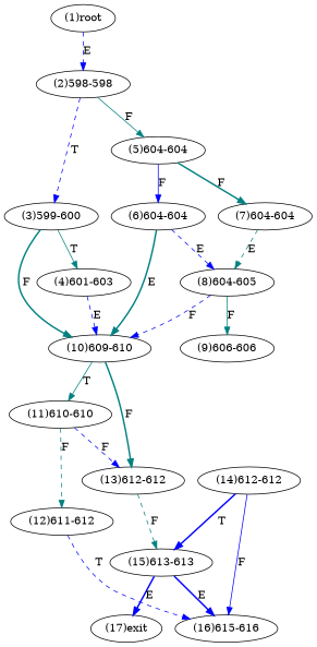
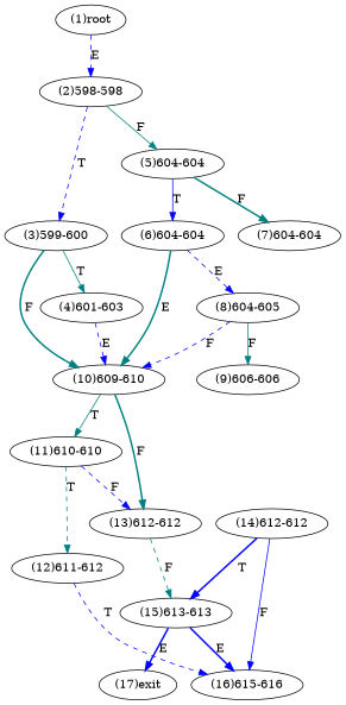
  digraph {
    edge [color=blue style=dashed]
    n1 [label="(1)root"]
    n2 [label="(2)598-598"]
    n3 [label="(3)599-600"]
    n4 [label="(5)604-604"]
    n5 [label="(4)601-603"]
    n6 [label="(10)609-610"]
    n7 [label="(6)604-604"]
    n8 [label="(7)604-604"]
    n9 [label="(11)610-610"]
    n10 [label="(13)612-612"]
    n11 [label="(8)604-605"]
    n12 [label="(9)606-606"]
    n13 [label="(12)611-612"]
    n14 [label="(15)613-613"]
    n15 [label="(16)615-616"]
    n16 [label="(14)612-612"]
    n17 [label="(17)exit"]
    n1 -> n2 [label=E]
    n2 -> n3 [label=T]
    n2 -> n4 [color=teal label=F style=solid]
    n3 -> n5 [color=teal label=T style=solid]
    n3 -> n6 [color=teal label=F style=bold]
-   n4 -> n7 [label=F style=solid]
+   n4 -> n7 [label=T style=solid]
    n4 -> n8 [color=teal label=F style=bold]
    n5 -> n6 [label=E]
    n6 -> n9 [color=teal label=T style=solid]
    n6 -> n10 [color=teal label=F style=bold]
    n7 -> n6 [color=teal label=E style=bold]
    n7 -> n11 [label=E]
-   n8 -> n11 [color=teal label=E]
    n9 -> n10 [label=F]
-   n9 -> n13 [color=teal label=F]
+   n9 -> n13 [color=teal label=T]
    n10 -> n14 [color=teal label=F]
    n11 -> n6 [label=F]
    n11 -> n12 [color=teal label=F style=solid]
    n13 -> n15 [label=T]
    n14 -> n15 [label=E style=bold]
    n14 -> n17 [label=E style=bold]
    n16 -> n14 [label=T style=bold]
    n16 -> n15 [label=F style=solid]
  }
